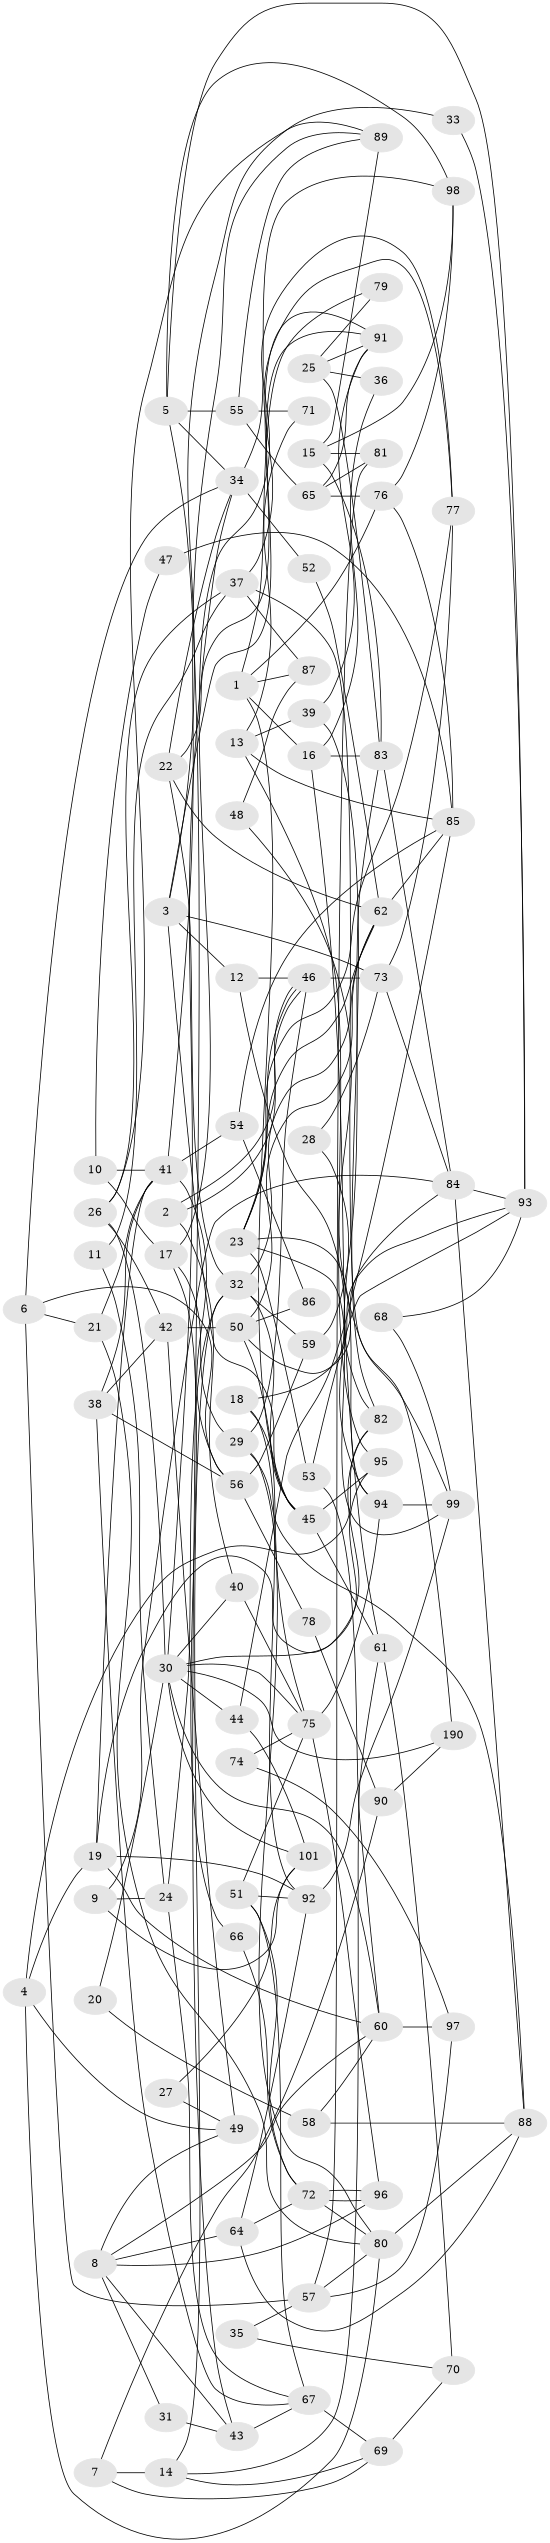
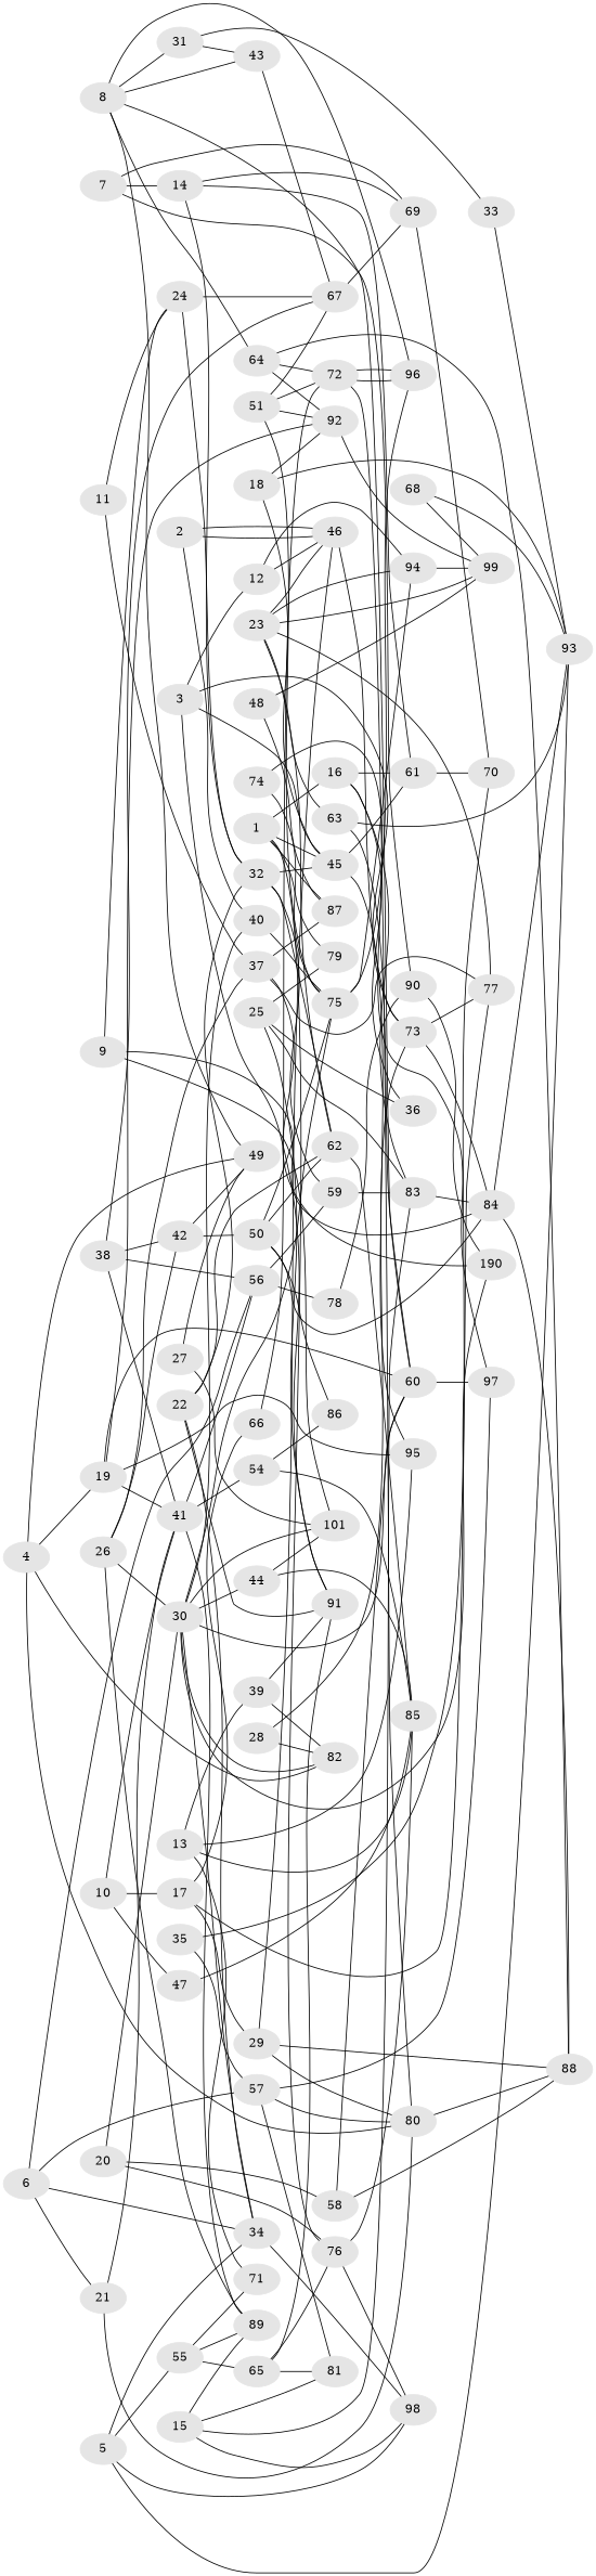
  graph {
    rankdir=LR
    node [color=gray90 style=filled]
    1
    16
    45
    76
    79
    87
    61
    83
    36
    95
    98
    85
    2
    40
    46
    75
    73
    3
    12
    33
    91
    94
    93
    84
    77
    4
    19
    49
    80
    82
    60
    41
    92
    88
    5
    34
    43
    55
-   52
    67
    71
    89
    65
    6
    21
    56
    57
    59
    78
    81
    97
    7
    14
    69
    90
    32
    70
    n58 [label=190]
    8
    31
    64
    96
    72
    9
    24
    101
    10
    17
    47
    29
    66
    54
    11
    37
    99
    13
    39
    62
    15
    18
    20
    30
    58
    44
    22
    23
-   53
+   53 [label=63]
    25
    26
    42
    50
    27
    28
    35
    38
    86
    48
    51
    68
    74
    1 -- 16
    1 -- 45
    1 -- 76
    1 -- 79
    1 -- 87
    16 -- 61
    16 -- 83
    16 -- 36
    45 -- 61
    45 -- 95
    76 -- 98
    76 -- 85
    61 -- 70
    83 -- 84
    2 -- 40
    2 -- 46
    2 -- 46
    40 -- 75
    46 -- 73
    75 -- 94
    75 -- 96
    73 -- 84
    73 -- 77
    3 -- 45
    3 -- 73
    3 -- 12
-   3 -- 33
+   31 -- 33
    3 -- 91
    12 -- 46
    12 -- 94
    33 -- 93
    94 -- 99
    84 -- 93
    84 -- 88
    4 -- 19
    4 -- 49
    4 -- 80
    4 -- 82
    19 -- 95
    19 -- 60
    19 -- 41
    19 -- 92
    80 -- 88
    60 -- 97
    41 -- 89
    41 -- 56
    41 -- 54
    92 -- 99
    5 -- 98
    5 -- 93
    5 -- 34
-   5 -- 43
    5 -- 55
    34 -- 98
-   34 -- 52
    43 -- 67
    55 -- 71
    55 -- 89
    55 -- 65
-   52 -- 62
    67 -- 69
    65 -- 76
    65 -- 91
    65 -- 81
    6 -- 34
    6 -- 21
    6 -- 56
    6 -- 57
    21 -- 80
    21 -- 41
    56 -- 59
    56 -- 78
    57 -- 80
    57 -- 81
    57 -- 97
    59 -- 83
    78 -- 90
    7 -- 14
    7 -- 69
    7 -- 90
    14 -- 61
    14 -- 69
    14 -- 32
    69 -- 70
    90 -- n58
    32 -- 45
    32 -- 59
    32 -- 62
    8 -- 49
    8 -- 60
    8 -- 43
    8 -- 31
    8 -- 64
    8 -- 96
    31 -- 43
    64 -- 92
    64 -- 88
    64 -- 72
    72 -- 80
    72 -- 96
    72 -- 96
    9 -- 84
    9 -- 24
    9 -- 101
    24 -- 67
    24 -- 32
    10 -- 41
    10 -- 17
    10 -- 47
    17 -- 77
    17 -- 29
    17 -- 66
    47 -- 85
    29 -- 46
    29 -- 80
    29 -- 88
    66 -- 72
    54 -- 85
    54 -- 86
    11 -- 24
    11 -- 37
    37 -- 87
    37 -- 77
    37 -- n58
    13 -- 95
    13 -- 85
    13 -- 71
    13 -- 39
    39 -- 91
    39 -- 82
    62 -- 85
    15 -- 83
    15 -- 98
    15 -- 89
    15 -- 81
    18 -- 45
    18 -- 93
    18 -- 92
+   20 -- 76
    20 -- 30
    20 -- 58
    30 -- 40
    30 -- 75
    30 -- 82
    30 -- 60
    30 -- 34
    30 -- n58
    30 -- 101
    30 -- 44
    58 -- 60
    58 -- 88
    44 -- 85
    44 -- 101
    22 -- 91
    22 -- 34
    22 -- 32
    22 -- 62
    23 -- 46
    23 -- 94
    23 -- 77
    23 -- 99
    23 -- 62
    23 -- 53
    53 -- 93
    53 -- 60
    25 -- 79
    25 -- 83
    25 -- 36
    25 -- 91
    26 -- 89
    26 -- 37
    26 -- 30
    26 -- 42
    42 -- 49
    42 -- 50
    50 -- 75
    50 -- 84
    50 -- 62
    50 -- 86
    27 -- 49
    27 -- 101
    28 -- 73
    28 -- 82
    35 -- 57
    35 -- 70
    38 -- 41
    38 -- 67
    38 -- 56
    38 -- 42
    48 -- 87
    48 -- 99
    51 -- 75
    51 -- 92
    51 -- 67
    51 -- 72
    68 -- 93
    68 -- 99
    74 -- 75
    74 -- 97
  }
